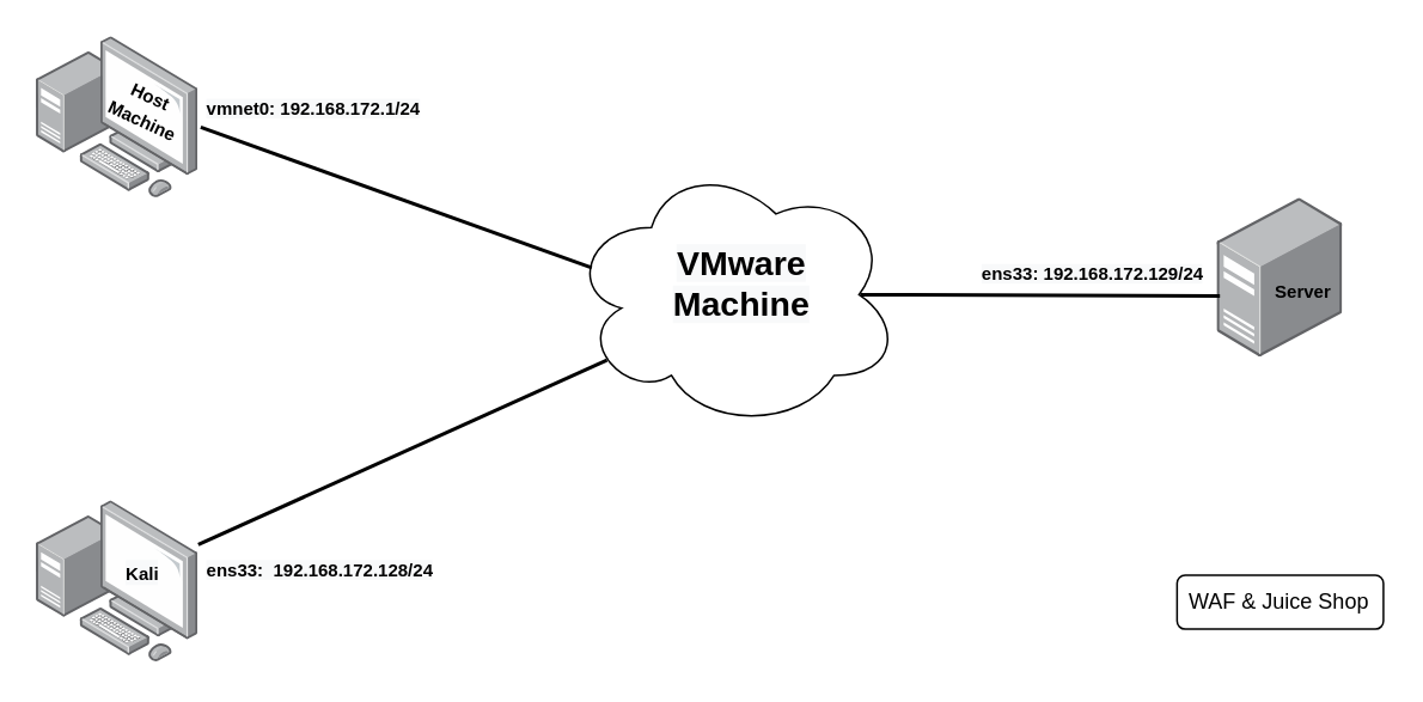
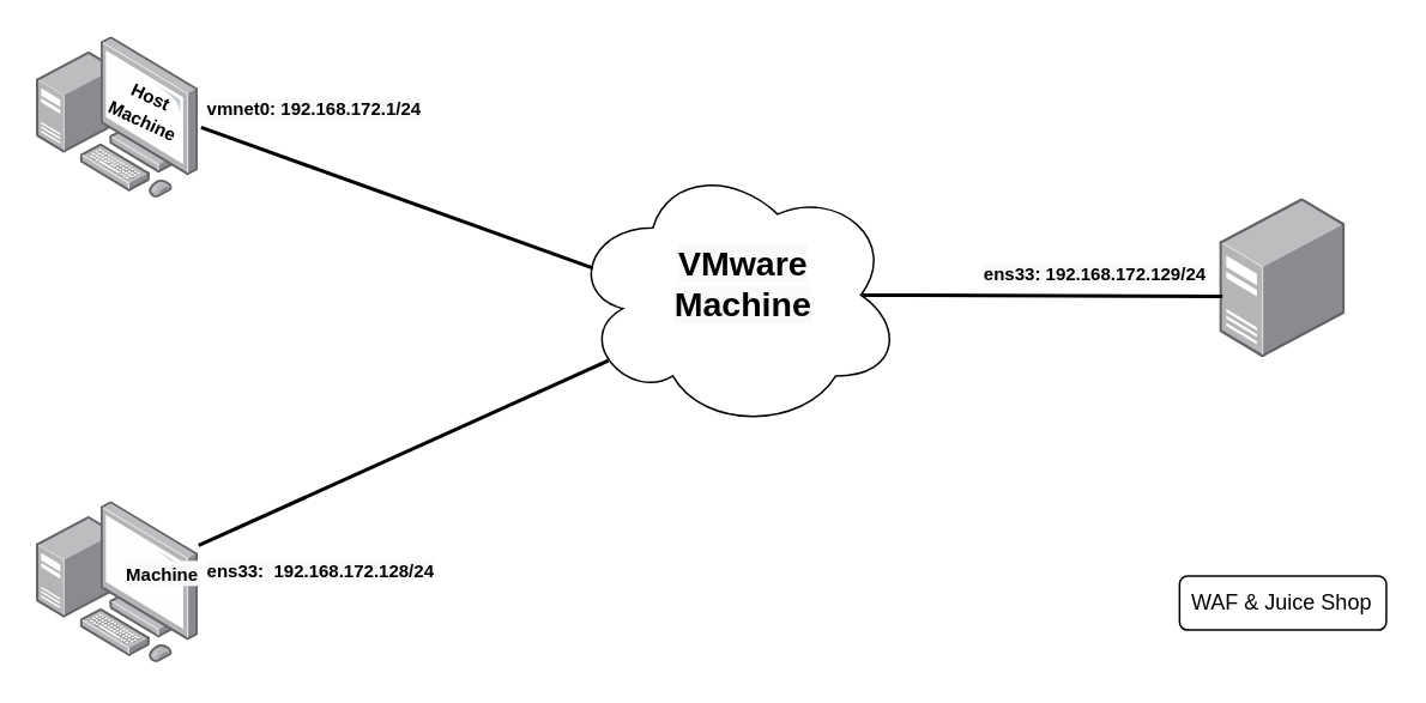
  <mxCell id="0" />
  <mxCell id="1" parent="0" />
  <mxCell id="2" value="" style="points=[[0.09,0.89,0,0,0]];aspect=fixed;html=1;align=center;shadow=0;dashed=0;image;image=img/lib/allied_telesis/computer_and_terminals/Server_Desktop.svg;" vertex="1" parent="1"><mxGeometry x="678" y="110" width="69.92" height="88.63" as="geometry" /></mxCell>
  <mxCell id="3" value="" style="ellipse;shape=cloud;whiteSpace=wrap;html=1;points=[[0.07,0.4,0,0,0],[0.13,0.77,0,0,0],[0.16,0.55,0,0,0],[0.25,0.25,0,0,0],[0.31,0.8,0,0,0],[0.4,0.1,0,0,0],[0.55,0.95,0,0,0],[0.63,0.2,0,0,0],[0.8,0.8,0,0,0],[0.88,0.5,0,0,0],[0.91,0.36,0,0,0],[0.96,0.7,0,0,0]];" vertex="1" parent="1"><mxGeometry x="316.32" y="88.63" width="185" height="150" as="geometry" /></mxCell>
  <mxCell id="4" value="" style="endArrow=none;html=1;rounded=0;entryX=0.116;entryY=0.743;entryDx=0;entryDy=0;entryPerimeter=0;exitX=1;exitY=0.27;exitDx=0;exitDy=0;exitPerimeter=0;strokeWidth=2;" edge="1" parent="1" source="14" target="3"><mxGeometry width="50" height="50" relative="1" as="geometry"><mxPoint x="42.5" y="398.63" as="sourcePoint" /><mxPoint x="172.5" y="318.63" as="targetPoint" /></mxGeometry></mxCell>
  <mxCell id="5" value="" style="endArrow=none;html=1;rounded=0;strokeWidth=2;entryX=0.07;entryY=0.4;entryDx=0;entryDy=0;entryPerimeter=0;exitX=1.015;exitY=0.559;exitDx=0;exitDy=0;exitPerimeter=0;" edge="1" parent="1" source="17" target="3"><mxGeometry width="50" height="50" relative="1" as="geometry"><mxPoint x="62.5" y="-31.37" as="sourcePoint" /><mxPoint x="188.75" y="6.13" as="targetPoint" /></mxGeometry></mxCell>
  <mxCell id="6" value="" style="endArrow=none;html=1;rounded=0;strokeWidth=2;exitX=0.88;exitY=0.5;exitDx=0;exitDy=0;exitPerimeter=0;entryX=0.019;entryY=0.613;entryDx=0;entryDy=0;entryPerimeter=0;" edge="1" parent="1" source="3" target="2"><mxGeometry width="50" height="50" relative="1" as="geometry"><mxPoint x="332.5" y="268.63" as="sourcePoint" /><mxPoint x="432.5" y="188.63" as="targetPoint" /></mxGeometry></mxCell>
- <mxCell id="7" value="&lt;b style=&quot;color: rgb(0 , 0 , 0) ; font-family: &amp;quot;helvetica&amp;quot; ; font-size: 12px ; font-style: normal ; letter-spacing: normal ; text-indent: 0px ; text-transform: none ; word-spacing: 0px&quot;&gt;&lt;font style=&quot;font-size: 10px&quot;&gt;Server&lt;/font&gt;&lt;/b&gt;" style="text;whiteSpace=wrap;html=1;align=center;" vertex="1" parent="1"><mxGeometry x="705.92" y="147.82" width="40" height="19" as="geometry" /></mxCell>
  <mxCell id="8" value="&lt;b style=&quot;color: rgb(0 , 0 , 0) ; font-style: normal ; letter-spacing: normal ; text-indent: 0px ; text-transform: none ; word-spacing: 0px ; font-family: &amp;quot;helvetica&amp;quot; ; font-size: 19px ; background-color: rgb(248 , 249 , 250)&quot;&gt;VMware Machine&lt;/b&gt;" style="text;whiteSpace=wrap;html=1;align=center;" vertex="1" parent="1"><mxGeometry x="344" y="129.32" width="137.5" height="50" as="geometry" /></mxCell>
  <mxCell id="9" value="&lt;b style=&quot;color: rgb(0 , 0 , 0) ; font-family: &amp;quot;helvetica&amp;quot; ; font-size: x-small ; font-style: normal ; letter-spacing: normal ; text-align: center ; text-indent: 0px ; text-transform: none ; word-spacing: 0px ; background-color: rgb(248 , 249 , 250)&quot;&gt;ens33: 192.168.172.129/24&lt;/b&gt;" style="text;whiteSpace=wrap;html=1;rotation=0;" vertex="1" parent="1"><mxGeometry x="545" y="138.19" width="130" height="28.63" as="geometry" /></mxCell>
  <mxCell id="10" value="&lt;b style=&quot;color: rgb(0 , 0 , 0) ; font-family: &amp;quot;helvetica&amp;quot; ; font-size: x-small ; font-style: normal ; letter-spacing: normal ; text-align: center ; text-indent: 0px ; text-transform: none ; word-spacing: 0px ; background-color: rgb(248 , 249 , 250)&quot;&gt;vmnet0: 192.168.172.1/24&lt;/b&gt;" style="text;whiteSpace=wrap;html=1;rotation=0;" vertex="1" parent="1"><mxGeometry x="113" y="46" width="126" height="30" as="geometry" /></mxCell>
  <mxCell id="11" value="&lt;b style=&quot;color: rgb(0 , 0 , 0) ; font-family: &amp;quot;helvetica&amp;quot; ; font-size: x-small ; font-style: normal ; letter-spacing: normal ; text-align: center ; text-indent: 0px ; text-transform: none ; word-spacing: 0px ; background-color: rgb(248 , 249 , 250)&quot;&gt;ens33:&amp;nbsp; 192.168.172.128/24&lt;/b&gt;" style="text;whiteSpace=wrap;html=1;rotation=0;" vertex="1" parent="1"><mxGeometry x="113" y="302.63" width="147" height="30" as="geometry" /></mxCell>
  <mxCell id="12" value="WAF &amp;amp; Juice Shop" style="rounded=1;whiteSpace=wrap;html=1;fillColor=none;" vertex="1" parent="1"><mxGeometry x="655.46" y="320" width="115" height="30" as="geometry" /></mxCell>
  <mxCell id="13" value="" style="group" vertex="1" connectable="0" parent="1"><mxGeometry x="20" y="278.63" width="90" height="90" as="geometry" /></mxCell>
  <mxCell id="14" value="" style="points=[];aspect=fixed;html=1;align=center;shadow=0;dashed=0;image;image=img/lib/allied_telesis/computer_and_terminals/Personal_Computer_with_Server.svg;" vertex="1" parent="13"><mxGeometry width="90" height="90" as="geometry" /></mxCell>
- <mxCell id="15" value="&lt;b style=&quot;color: rgb(0 , 0 , 0) ; font-size: 12px ; font-style: normal ; letter-spacing: normal ; text-align: center ; text-indent: 0px ; text-transform: none ; word-spacing: 0px ; background-color: rgb(248 , 249 , 250) ; font-family: &amp;quot;helvetica&amp;quot;&quot;&gt;&lt;font style=&quot;font-size: 10px&quot;&gt;Kali&lt;/font&gt;&lt;/b&gt;" style="text;whiteSpace=wrap;html=1;" vertex="1" parent="13"><mxGeometry x="48" y="26" width="40" height="30" as="geometry" /></mxCell>
+ <mxCell id="15" value="&lt;b style=&quot;color: rgb(0 , 0 , 0) ; font-size: 12px ; font-style: normal ; letter-spacing: normal ; text-align: center ; text-indent: 0px ; text-transform: none ; word-spacing: 0px ; background-color: rgb(248 , 249 , 250) ; font-family: &amp;quot;helvetica&amp;quot;&quot;&gt;&lt;font style=&quot;font-size: 10px&quot;&gt;Machine&lt;/font&gt;&lt;/b&gt;" style="text;whiteSpace=wrap;html=1;" vertex="1" parent="13"><mxGeometry x="48" y="26" width="40" height="30" as="geometry" /></mxCell>
  <mxCell id="16" value="" style="group" vertex="1" connectable="0" parent="1"><mxGeometry x="20" y="20" width="90" height="90" as="geometry" /></mxCell>
  <mxCell id="17" value="" style="points=[];aspect=fixed;html=1;align=center;shadow=0;dashed=0;image;image=img/lib/allied_telesis/computer_and_terminals/Personal_Computer_with_Server.svg;" vertex="1" parent="16"><mxGeometry width="90" height="90" as="geometry" /></mxCell>
  <mxCell id="18" value="&lt;b style=&quot;color: rgb(0, 0, 0); font-size: 12px; font-style: normal; letter-spacing: normal; text-indent: 0px; text-transform: none; word-spacing: 0px; font-family: helvetica;&quot;&gt;&lt;font style=&quot;font-size: 10px&quot;&gt;Host&lt;br&gt;&amp;nbsp;Machine&lt;/font&gt;&lt;/b&gt;" style="text;whiteSpace=wrap;html=1;labelBackgroundColor=none;align=center;rotation=25;" vertex="1" parent="16"><mxGeometry x="44.5" y="19" width="38" height="30" as="geometry" /></mxCell>
